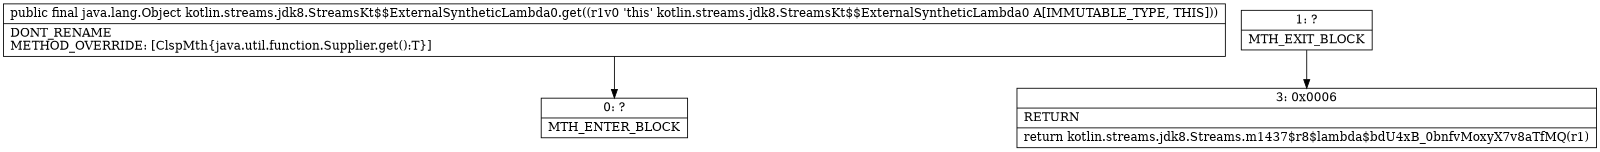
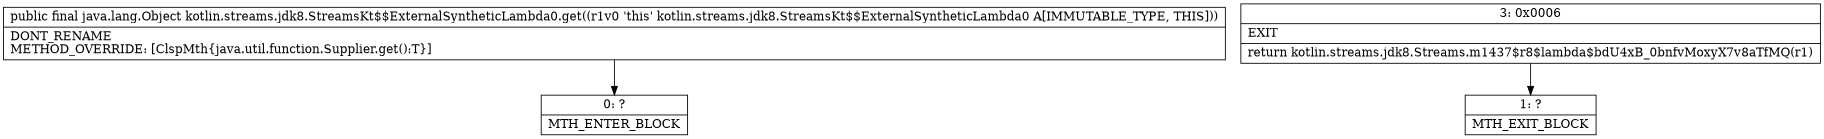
  digraph {
    node [shape=record]
    n1 [label="{0\:\ ?|MTH_ENTER_BLOCK\l}"]
-   n2 [label="{3\:\ 0x0006|RETURN\l|return kotlin.streams.jdk8.Streams.m1437$r8$lambda$bdU4xB_0bnfvMoxyX7v8aTfMQ(r1)\l}"]
+   n2 [label="{3\:\ 0x0006|EXIT\l|return kotlin.streams.jdk8.Streams.m1437$r8$lambda$bdU4xB_0bnfvMoxyX7v8aTfMQ(r1)\l}"]
    n3 [label="{1\:\ ?|MTH_EXIT_BLOCK\l}"]
    n4 [label="{public final java.lang.Object kotlin.streams.jdk8.StreamsKt$$ExternalSyntheticLambda0.get((r1v0 'this' kotlin.streams.jdk8.StreamsKt$$ExternalSyntheticLambda0 A[IMMUTABLE_TYPE, THIS]))  | DONT_RENAME\lMETHOD_OVERRIDE: [ClspMth\{java.util.function.Supplier.get():T\}]\l}"]
-   n3 -> n2
+   n2 -> n3
    n4 -> n1
  }
